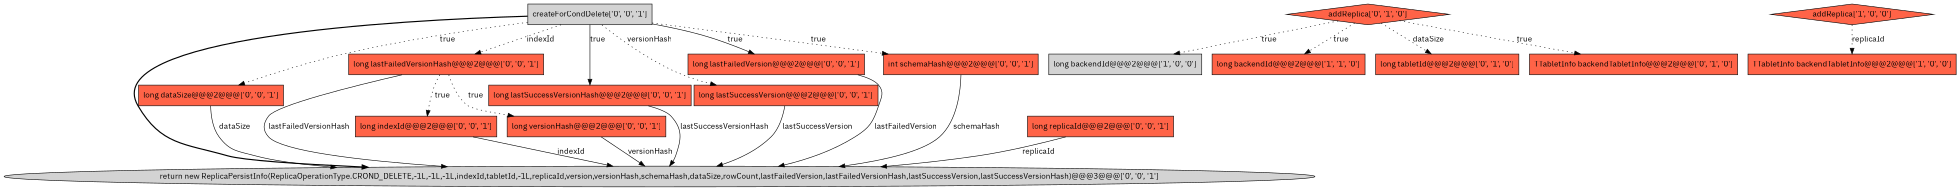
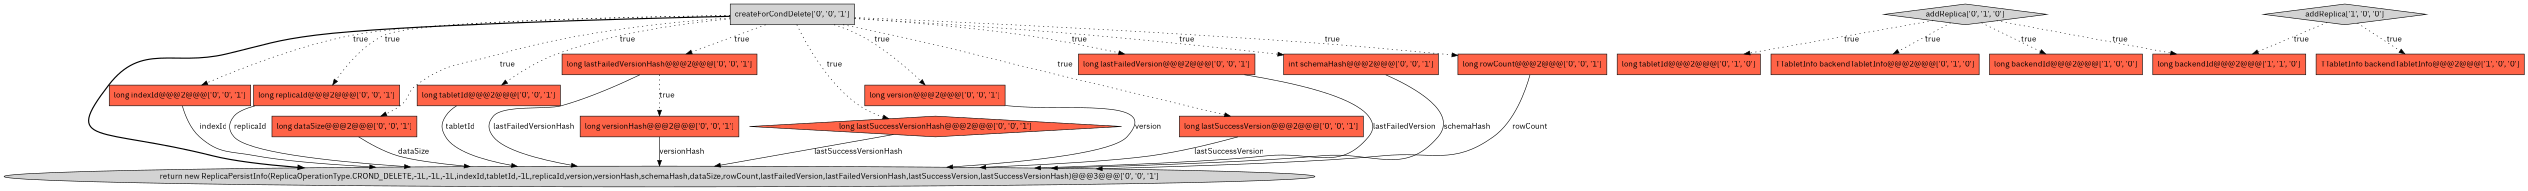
  digraph {
    fontname="IBM Plex Sans"
    node [fillcolor=tomato fontname="IBM Plex Sans" shape=box style=filled]
    edge [fontname="IBM Plex Sans" style=dotted]
    n1 [fillcolor=lightgray label="return new ReplicaPersistInfo(ReplicaOperationType.CROND_DELETE,-1L,-1L,-1L,indexId,tabletId,-1L,replicaId,version,versionHash,schemaHash,dataSize,rowCount,lastFailedVersion,lastFailedVersionHash,lastSuccessVersion,lastSuccessVersionHash)@@@3@@@['0', '0', '1']" shape=ellipse]
    n2 [label="long indexId@@@2@@@['0', '0', '1']"]
    n3 [label="long replicaId@@@2@@@['0', '0', '1']"]
    n4 [label="long dataSize@@@2@@@['0', '0', '1']"]
+   n5 [label="long tabletId@@@2@@@['0', '0', '1']"]
    n6 [label="long lastFailedVersionHash@@@2@@@['0', '0', '1']"]
    n7 [label="long versionHash@@@2@@@['0', '0', '1']"]
-   n8 [fillcolor=lightgray label="long backendId@@@2@@@['1', '0', '0']"]
+   n8 [label="long backendId@@@2@@@['1', '0', '0']"]
    n9 [label="TTabletInfo backendTabletInfo@@@2@@@['1', '0', '0']"]
-   n10 [label="long lastSuccessVersionHash@@@2@@@['0', '0', '1']"]
+   n10 [label="long lastSuccessVersionHash@@@2@@@['0', '0', '1']" shape=diamond]
    n11 [label="long backendId@@@2@@@['1', '1', '0']"]
+   n12 [label="long version@@@2@@@['0', '0', '1']"]
    n13 [label="long lastSuccessVersion@@@2@@@['0', '0', '1']"]
    n14 [label="long lastFailedVersion@@@2@@@['0', '0', '1']"]
    n15 [fillcolor=lightgray label="createForCondDelete['0', '0', '1']"]
    n16 [label="int schemaHash@@@2@@@['0', '0', '1']"]
+   n17 [label="long rowCount@@@2@@@['0', '0', '1']"]
    n18 [label="long tabletId@@@2@@@['0', '1', '0']"]
    n19 [label="TTabletInfo backendTabletInfo@@@2@@@['0', '1', '0']"]
-   n20 [label="addReplica['1', '0', '0']" shape=diamond]
-   n21 [label="addReplica['0', '1', '0']" shape=diamond]
+   n20 [fillcolor=lightgray label="addReplica['1', '0', '0']" shape=diamond]
+   n21 [fillcolor=lightgray label="addReplica['0', '1', '0']" shape=diamond]
    n2 -> n1 [label=indexId style=solid]
    n3 -> n1 [label=replicaId style=solid]
    n4 -> n1 [label=dataSize style=solid]
+   n5 -> n1 [label=tabletId style=solid]
    n6 -> n1 [label=lastFailedVersionHash style=solid]
    n6 -> n7 [label=true]
    n7 -> n1 [label=versionHash style=solid]
    n10 -> n1 [label=lastSuccessVersionHash style=solid]
+   n12 -> n1 [label=version style=solid]
    n13 -> n1 [label=lastSuccessVersion style=solid]
    n14 -> n1 [label=lastFailedVersion style=solid]
    n15 -> n1 [style=bold]
-   n6 -> n2 [label=true]
+   n15 -> n2 [label=true]
+   n15 -> n3 [label=true]
    n15 -> n4 [label=true]
-   n15 -> n6 [label=indexId]
-   n15 -> n10 [label=true style=solid]
-   n15 -> n13 [label=versionHash]
-   n15 -> n14 [label=true style=solid]
+   n15 -> n5 [label=true]
+   n15 -> n6 [label=true]
+   n15 -> n10 [label=true]
+   n15 -> n12 [label=true]
+   n15 -> n13 [label=true]
+   n15 -> n14 [label=true]
    n15 -> n16 [label=true]
+   n15 -> n17 [label=true]
    n16 -> n1 [label=schemaHash style=solid]
-   n20 -> n9 [label=replicaId]
+   n17 -> n1 [label=rowCount style=solid]
+   n20 -> n9 [label=true]
+   n20 -> n11 [label=true]
    n21 -> n8 [label=true]
    n21 -> n11 [label=true]
-   n21 -> n18 [label=dataSize]
+   n21 -> n18 [label=true]
    n21 -> n19 [label=true]
  }
